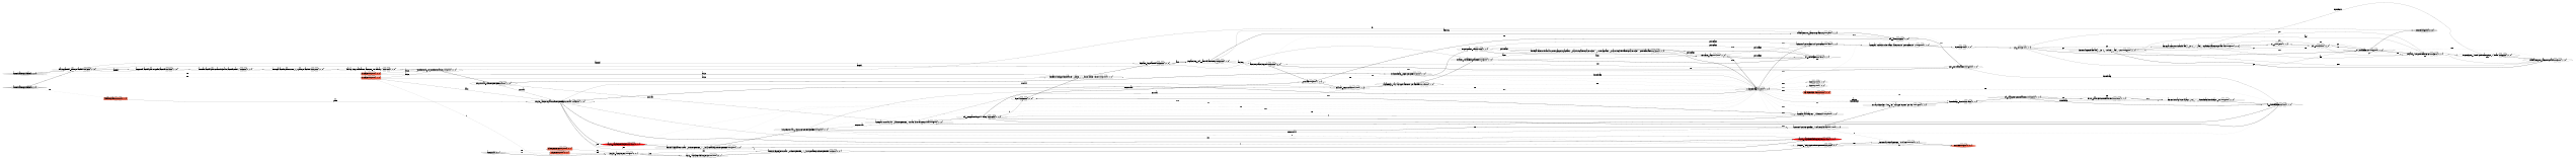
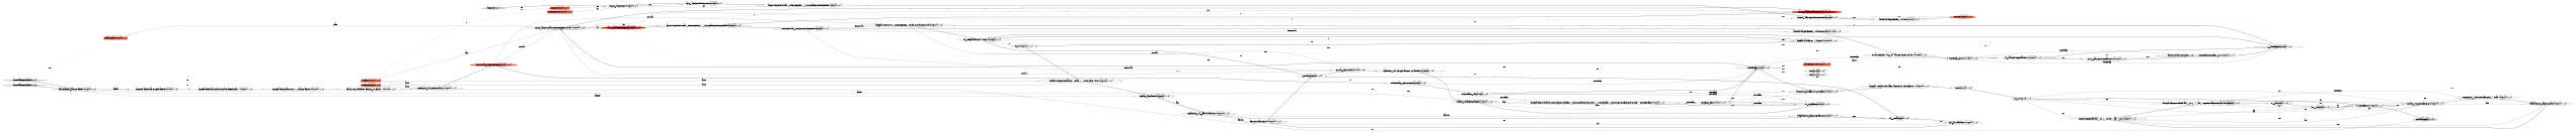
  digraph {
    rankdir=LR
    node [fillcolor=white shape=ellipse style=filled]
    edge [style=bold]
    n1 [fillcolor=lightgray label="return ids@@@62@@@['1', '1', '0']"]
    n2 [label="count = new MutableValueInt()@@@36@@@['1', '1', '0']"]
    n3 [label="facetCounts.put(facetString,count)@@@37@@@['1', '1', '0']"]
    n4 [label="++count.value@@@39@@@['1', '1', '0']"]
    n5 [label="int rows = params.getInt(CommonParams.ROWS)@@@21@@@['1', '1', '0']"]
    n6 [label="assertTrue(\"Too many docs on this page: \" + rows + \" < \" + docsOnThisPage,docsOnThisPage <= rows)@@@22@@@['1', '1', '0']"]
    n7 [label="0 == docsOnThisPage@@@24@@@['1', '1', '0']" shape=diamond]
    n8 [label="ids.put(id)@@@30@@@['1', '1', '0']"]
    n9 [label="assertFalse(\"id set bigger then max allowed (\" + maxSize + \"): \" + ids.size(),maxSize < ids.size())@@@31@@@['1', '1', '0']"]
    n10 [label="Object facet = doc.get(facetField)@@@32@@@['1', '1', '0']"]
    n11 [label="assertEquals(\"Mismatch in number of facets: \",facetCounts.size(),previousFacets.size() / 2)@@@50@@@['1', '1', '0']"]
    n12 [label="int pos@@@51@@@['1', '1', '0']"]
    n13 [label="pos = 0@@@52@@@['1', '1', '0']"]
-   n14 [label="String cursorMark = CURSOR_MARK_START@@@9@@@['1', '1', '0']"]
+   n14 [fillcolor=tomato label="String cursorMark = CURSOR_MARK_START@@@9@@@['1', '1', '0']"]
    n15 [label="String json = assertJQ(req(params,CURSOR_MARK_PARAM,cursorMark))@@@13@@@['1', '1', '0']"]
    n16 [label="int docsOnThisPage = Integer.MAX_VALUE@@@10@@@['1', '1', '0']"]
    n17 [label="assertEquals(\"no more docs, but \" + CURSOR_MARK_NEXT + \" isn't same\",cursorMark,nextCursorMark)@@@25@@@['1', '1', '0']"]
    n18 [fillcolor=red label="Map rsp = (Map)fromJSONString(json)@@@14@@@['0', '1', '0']"]
    n19 [label="assertTrue(\"response doesn't contain \" + CURSOR_MARK_NEXT + \": \" + json,rsp.containsKey(CURSOR_MARK_NEXT))@@@15@@@['1', '1', '0']"]
    n20 [fillcolor=red label="Map rsp = (Map)ObjectBuilder.fromJSON(json)@@@14@@@['1', '0', '0']"]
    n21 [label="List previousFacets = null@@@11@@@['1', '1', '0']"]
    n22 [label="0 < docsOnThisPage@@@12@@@['1', '1', '0']" shape=diamond]
    n23 [label="int id = Integer.parseInt(doc.get(\"id\").toString())@@@28@@@['1', '1', '0']"]
    n24 [label="MutableValueInt count = facetCounts.get(label)@@@57@@@['1', '1', '0']"]
    n25 [label="assertNotNull(\"Expected facet label #\" + (pos / 2) + \" not found: '\" + label + \"'\",count)@@@58@@@['1', '1', '0']"]
    n26 [label="assertEquals(\"Facet count mismatch for label #\" + (pos / 2) + \" '\" + label + \"'\",expectedCount,facetCounts.get(label).value)@@@59@@@['1', '1', '0']"]
    n27 [label="String nextCursorMark = (String)rsp.get(CURSOR_MARK_NEXT)@@@16@@@['1', '1', '0']"]
    n28 [label="assertTrue(\"response doesn't contain \" + CURSOR_MARK_NEXT + \": \" + json,rsp.containsKey(CURSOR_MARK_NEXT))@@@5@@@['0', '0', '1']"]
    n29 [label="assertEquals(\"Facets not the same as on previous page:previous page facets: \" + Arrays.toString(facets.toArray(new Object(((()) + \"current page facets: \" + Arrays.toString(previousFacets.toArray(new Object(((()),previousFacets,facets)@@@45@@@['1', '1', '0']"]
    n30 [label="previousFacets = facets@@@47@@@['1', '1', '0']"]
    n31 [label="null != previousFacets@@@44@@@['1', '1', '0']" shape=diamond]
    n32 [label="assertNotNull(\"previousFacets is null\",previousFacets)@@@49@@@['1', '1', '0']"]
    n33 [label="String facetString = null == facet? null: facet.toString()@@@33@@@['1', '1', '0']"]
    n34 [label="MutableValueInt count = facetCounts.get(facetString)@@@34@@@['1', '1', '0']"]
    n35 [label="null == count@@@35@@@['1', '1', '0']" shape=diamond]
    n36 [label="cursorMark = nextCursorMark@@@41@@@['1', '1', '0']"]
    n37 [label="String next = (String)rsp.get(CURSOR_MARK_NEXT)@@@6@@@['0', '0', '1']"]
    n38 [label="assertNotNull(CURSOR_MARK_NEXT + \" is null\",nextCursorMark)@@@17@@@['1', '1', '0']"]
    n39 [label="Map facetFields = (Map)((Map)rsp.get(\"facet_counts\")).get(\"facet_fields\")@@@42@@@['1', '1', '0']"]
    n40 [label="assertNotNull(CURSOR_MARK_NEXT + \" is null\",next)@@@7@@@['0', '0', '1']"]
    n41 [fillcolor=tomato label="return next@@@8@@@['0', '0', '1']"]
    n42 [label="List<Map<Object,Object>> docs = (List)(((Map)rsp.get(\"response\")).get(\"docs\"))@@@18@@@['1', '1', '0']"]
    n43 [label="null != params.getInt(CommonParams.ROWS)@@@20@@@['1', '1', '0']" shape=diamond]
    n44 [label="List facets = (List)facetFields.get(facetField)@@@43@@@['1', '1', '0']"]
    n45 [fillcolor=tomato label="Map<Object,Object> doc@@@27@@@['1', '1', '0']" shape=box]
    n46 [label="assertFalse(\"walk already seen: \" + id,ids.exists(id))@@@29@@@['1', '1', '0']"]
    n47 [label="docs@@@27@@@['0', '1', '0']"]
    n48 [label="docs@@@27@@@['1', '0', '0']"]
    n49 [label="docsOnThisPage = docs.size()@@@19@@@['1', '1', '0']"]
    n50 [label="pos += 2@@@60@@@['1', '1', '0']"]
    n51 [label="pos += 2@@@54@@@['1', '1', '0']"]
    n52 [label="String json = assertJQ(req,tests)@@@3@@@['0', '0', '1']"]
    n53 [label="Map rsp = (Map)ObjectBuilder.fromJSON(json)@@@4@@@['0', '0', '1']"]
    n54 [fillcolor=lightgray label="assertFullWalkNoDupsWithFacets['0', '1', '0']" shape=diamond]
    n55 [label="final String facetField = params.get(\"facet.field\")@@@3@@@['1', '1', '0']"]
    n56 [fillcolor=tomato label="SolrParams params@@@2@@@['0', '1', '0']" shape=box]
    n57 [label="assertNotNull(\"facet.field param not specified\",facetField)@@@4@@@['1', '1', '0']"]
    n58 [fillcolor=tomato label="int maxSize@@@2@@@['1', '1', '0']" shape=box]
    n59 [label="SentinelIntSet ids = new SentinelIntSet(maxSize,-1)@@@8@@@['1', '1', '0']"]
    n60 [fillcolor=tomato label="String tests@@@2@@@['0', '0', '1']" shape=box]
    n61 [label="String label = (String)previousFacets.get(pos)@@@55@@@['1', '1', '0']"]
    n62 [label="pos < previousFacets.size()@@@53@@@['1', '1', '0']" shape=diamond]
    n63 [label="int expectedCount = ((Number)previousFacets.get(pos + 1)).intValue()@@@56@@@['1', '1', '0']"]
    n64 [fillcolor=tomato label="int maxSize@@@2@@@['1', '0', '0']" shape=box]
    n65 [fillcolor=lightgray label="assertCursor['0', '0', '1']" shape=diamond]
    n66 [fillcolor=tomato label="SolrQueryRequest req@@@2@@@['0', '0', '1']" shape=box]
    n67 [label="assertEquals(\"facet.limit param not set to -1\",\"-1\",params.get(\"facet.limit\"))@@@6@@@['1', '1', '0']"]
    n68 [label="final Map<String,MutableValueInt> facetCounts = new HashMap<>()@@@7@@@['1', '1', '0']"]
    n69 [label="assertFalse(\"facet.field param contains multiple values\",facetField.contains(\",\"))@@@5@@@['1', '1', '0']"]
    n70 [fillcolor=lightgray label="assertFullWalkNoDupsWithFacets['1', '0', '0']" shape=diamond]
    n2 -> n3
    n2 -> n3 [label=count style=solid]
    n3 -> n4
    n4 -> n23
    n4 -> n36
    n5 -> n6
    n5 -> n6 [label=rows style=solid]
    n6 -> n7
    n7 -> n17
    n7 -> n17 [label=true style=dotted]
    n7 -> n23
    n8 -> n9
    n9 -> n10
    n10 -> n33 [label=facet style=solid]
    n10 -> n33
    n11 -> n12
    n12 -> n13
    n13 -> n25 [label=pos style=solid]
    n13 -> n26 [label=pos style=solid]
    n13 -> n61 [label=pos style=solid]
    n13 -> n62
    n13 -> n62 [label=pos style=solid]
    n14 -> n15 [label=cursorMark style=solid]
    n14 -> n16
    n14 -> n17 [label=cursorMark style=solid]
    n15 -> n18
    n15 -> n18 [label=json style=solid]
    n15 -> n19 [label=json style=solid]
    n15 -> n20
    n15 -> n20 [label=json style=solid]
    n16 -> n21
    n16 -> n22 [label=docsOnThisPage style=solid]
    n17 -> n23
    n18 -> n19
    n19 -> n27
    n19 -> n28 [label=0 style=dashed]
    n20 -> n18 [label=0 style=dashed]
    n20 -> n19
    n21 -> n22
    n21 -> n29 [label=previousFacets style=solid]
    n21 -> n31 [label=previousFacets style=solid]
    n21 -> n32 [label=previousFacets style=solid]
    n22 -> n4 [label=true style=dotted]
    n22 -> n7 [label=true style=dotted]
    n22 -> n8 [label=true style=dotted]
    n22 -> n9 [label=true style=dotted]
    n22 -> n10 [label=true style=dotted]
    n22 -> n15
    n22 -> n15 [label=true style=dotted]
    n22 -> n18 [label=true style=dotted]
    n22 -> n19 [label=true style=dotted]
    n22 -> n20 [label=true style=dotted]
    n22 -> n23 [label=true style=dotted]
    n22 -> n27 [label=true style=dotted]
    n22 -> n30 [label=true style=dotted]
    n22 -> n31 [label=true style=dotted]
    n22 -> n32
    n22 -> n33 [label=true style=dotted]
    n22 -> n34 [label=true style=dotted]
    n22 -> n35 [label=true style=dotted]
    n22 -> n36 [label=next style=dotted]
    n22 -> n38 [label=true style=dotted]
    n22 -> n39 [label=true style=dotted]
    n22 -> n42 [label=true style=dotted]
    n22 -> n43 [label=true style=dotted]
    n22 -> n44 [label=true style=dotted]
    n22 -> n45 [label=true style=dotted]
    n22 -> n46 [label=true style=dotted]
    n22 -> n47 [label=true style=dotted]
    n22 -> n48 [label=true style=dotted]
    n22 -> n49 [label=maxSize style=dotted]
    n23 -> n8 [label=id style=solid]
    n23 -> n46 [label=id style=solid]
    n23 -> n46
    n24 -> n25 [label=count style=solid]
    n24 -> n25
    n25 -> n26
    n26 -> n50
    n27 -> n17 [label=nextCursorMark style=solid]
    n27 -> n36 [label=nextCursorMark style=solid]
    n27 -> n37 [label=0 style=dashed]
    n27 -> n38
    n27 -> n38 [label=nextCursorMark style=solid]
    n28 -> n37
    n29 -> n30
    n30 -> n22
    n30 -> n29 [label=previousFacets style=solid]
    n30 -> n31 [label=previousFacets style=solid]
    n30 -> n32 [label=previousFacets style=solid]
    n31 -> n29
    n31 -> n29 [label=true style=dotted]
    n31 -> n30
    n32 -> n11
    n33 -> n3 [label=facetString style=solid]
    n33 -> n34 [label=facetString style=solid]
    n33 -> n34
    n34 -> n35
    n34 -> n35 [label=count style=solid]
    n35 -> n2
    n35 -> n2 [label=true style=dotted]
    n35 -> n3 [label=true style=dotted]
-   n35 -> n4
+   n4 -> n35
    n36 -> n15 [label=cursorMark style=solid]
    n36 -> n17 [label=cursorMark style=solid]
    n36 -> n39
    n37 -> n40 [label=next style=solid]
    n37 -> n40
    n37 -> n41 [label=next style=solid]
    n38 -> n40 [label=0 style=dashed]
    n38 -> n42
    n39 -> n44
    n40 -> n41
    n42 -> n49
    n43 -> n5
    n43 -> n5 [label=true style=dotted]
    n43 -> n6 [label=true style=dotted]
    n43 -> n7
    n44 -> n29 [label=facets style=solid]
    n44 -> n30 [label=facets style=solid]
    n44 -> n31
    n46 -> n8
    n49 -> n6 [label=docsOnThisPage style=solid]
-   n2 -> n7 [label=docsOnThisPage style=solid]
+   n49 -> n7 [label=docsOnThisPage style=solid]
    n49 -> n22 [label=docsOnThisPage style=solid]
    n49 -> n43
    n50 -> n51
    n51 -> n25 [label=pos style=solid]
    n51 -> n26 [label=pos style=solid]
    n51 -> n61 [label=pos style=solid]
    n51 -> n62 [label=pos style=solid]
    n51 -> n62
    n52 -> n28 [label=json style=solid]
    n52 -> n53 [label=json style=solid]
    n52 -> n53
    n53 -> n28
    n54 -> n55
    n54 -> n56 [label=true style=dotted]
    n55 -> n10 [label=facetField style=solid]
    n55 -> n44 [label=facetField style=solid]
    n55 -> n57
    n55 -> n57 [label=facetField style=solid]
    n56 -> n15 [label=params style=solid]
    n57 -> n69
    n58 -> n9 [label=maxSize style=solid]
    n58 -> n15 [label=params style=solid]
    n58 -> n59 [label=maxSize style=solid]
    n58 -> n60 [label=0 style=dashed]
    n59 -> n1 [label=ids style=solid]
    n59 -> n14
    n60 -> n52 [label=tests style=solid]
    n61 -> n24 [label=label style=solid]
    n61 -> n25 [label=label style=solid]
    n61 -> n26 [label=label style=solid]
    n61 -> n63
    n62 -> n1
    n62 -> n24 [label=true style=dotted]
    n62 -> n25 [label=true style=dotted]
    n62 -> n26 [label=true style=dotted]
    n62 -> n50 [label=true style=dotted]
    n62 -> n51 [label=true style=dotted]
    n62 -> n61
    n62 -> n61 [label=true style=dotted]
    n62 -> n63 [label=true style=dotted]
    n63 -> n24
    n63 -> n26 [label=expectedCount style=solid]
    n64 -> n9 [label=maxSize style=solid]
    n64 -> n59 [label=maxSize style=solid]
    n65 -> n52
    n65 -> n60 [label=true style=dotted]
    n65 -> n66 [label=true style=dotted]
    n66 -> n52 [label=req style=solid]
    n67 -> n68
    n68 -> n59
    n69 -> n67
    n70 -> n55
    n70 -> n58 [label=true style=dotted]
    n70 -> n64 [label=true style=dotted]
  }
